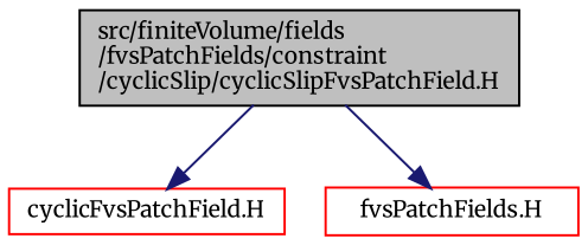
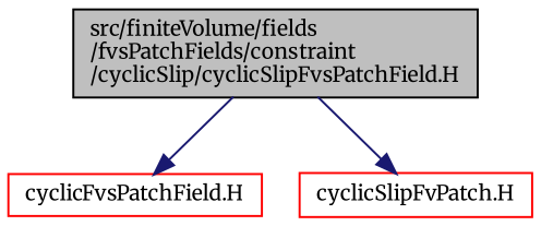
  digraph {
    fontname=Merriweather
    node [color=red fontname=Merriweather fontsize=10 shape=record]
    edge [color=midnightblue fontname=Merriweather fontsize=10 labelfontname=FreeSans labelfontsize=10 style=solid]
    n1 [color=black fillcolor=grey75 fontcolor=black height=0.2 label="src/finiteVolume/fields\l/fvsPatchFields/constraint\l/cyclicSlip/cyclicSlipFvsPatchField.H" style=filled width=0.4]
    n2 [height=0.2 label="cyclicFvsPatchField.H" width=0.4]
-   n3 [height=0.2 label="fvsPatchFields.H" width=0.4]
+   n3 [height=0.2 label="cyclicSlipFvPatch.H" width=0.4]
    n1 -> n2
    n1 -> n3
  }
